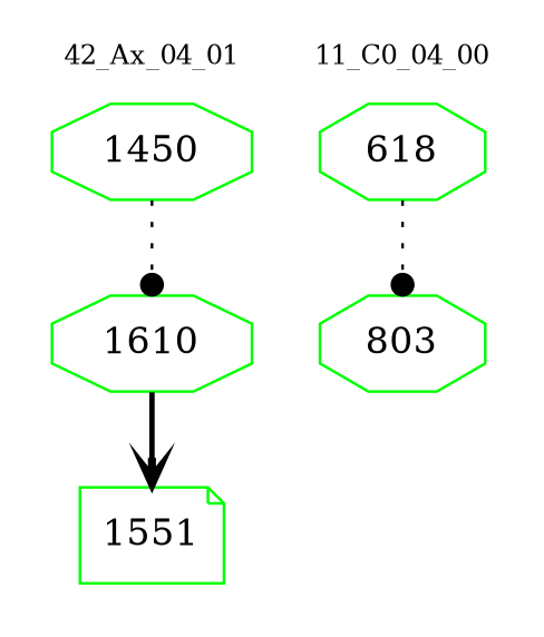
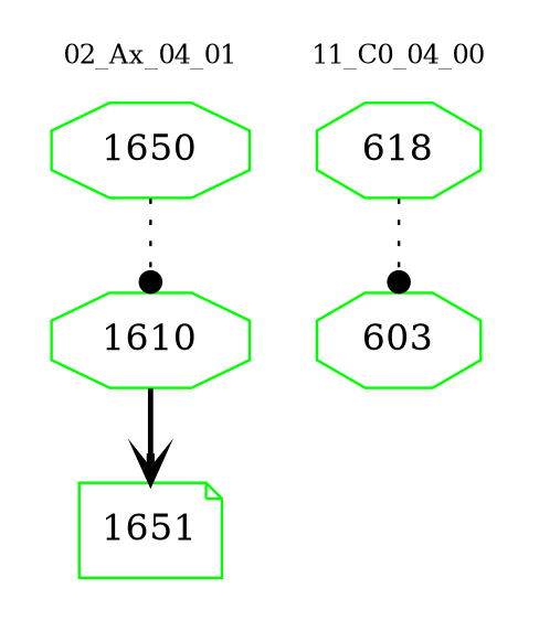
  digraph {
    node [color=green shape=octagon]
    edge [arrowhead=dot color=black style=dotted]
-   n1 [label=1450]
+   n1 [label=1650]
    n2 [label=1610]
-   n3 [label=1551 shape=note]
+   n3 [label=1651 shape=note]
    n4 [label=618]
-   n5 [label=803]
+   n5 [label=603]
    subgraph cluster_1 {
      color=white
      fontsize=10
-     label="42_Ax_04_01"
+     label="02_Ax_04_01"
      n1
      n2
      n3
    }
    subgraph cluster_2 {
      color=white
      fontsize=10
      label="11_C0_04_00"
      n4
      n5
    }
    n1 -> n2
    n2 -> n3 [arrowhead=vee style=bold]
    n4 -> n5
  }
